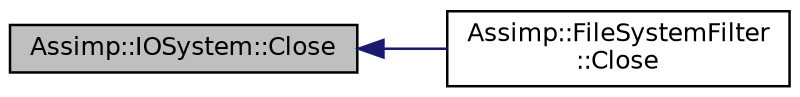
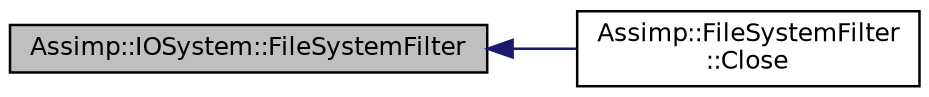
  digraph {
    rankdir=LR
    node [color=black fontname=Helvetica fontsize=10 shape=record style=filled]
-   n1 [fillcolor=grey75 fontcolor=black height=0.2 label="Assimp::IOSystem::Close" width=0.4]
+   n1 [fillcolor=grey75 fontcolor=black height=0.2 label="Assimp::IOSystem::FileSystemFilter" width=0.4]
    n2 [fillcolor=white height=0.2 label="Assimp::FileSystemFilter\l::Close" width=0.4]
    n1 -> n2 [color=midnightblue dir=back fontname=Helvetica fontsize=10 labelfontname=Helvetica labelfontsize=10 style=solid]
  }
